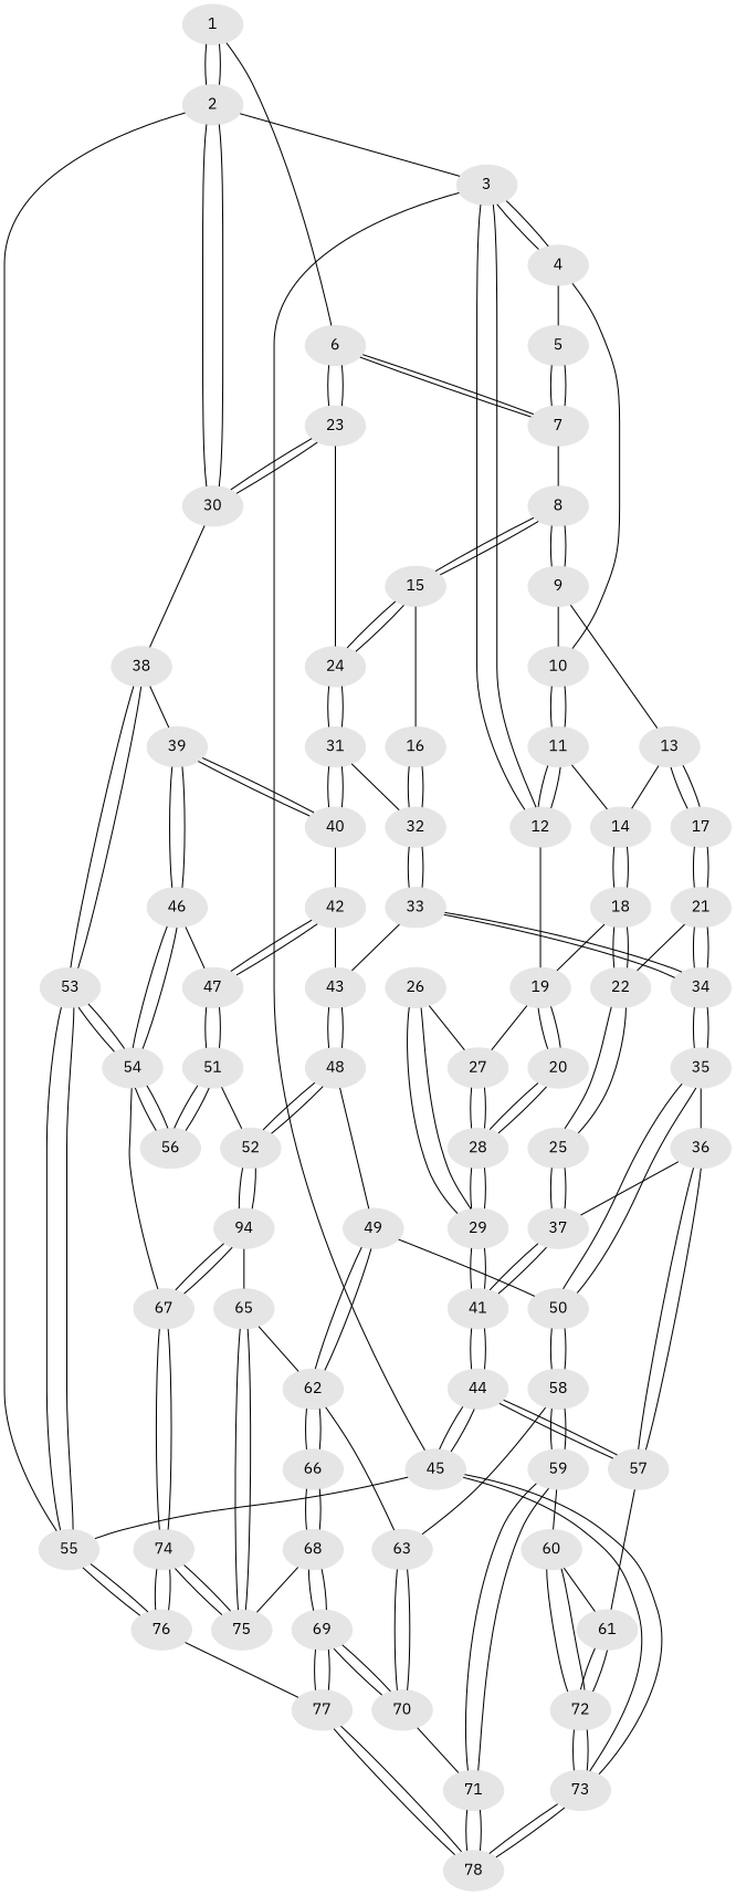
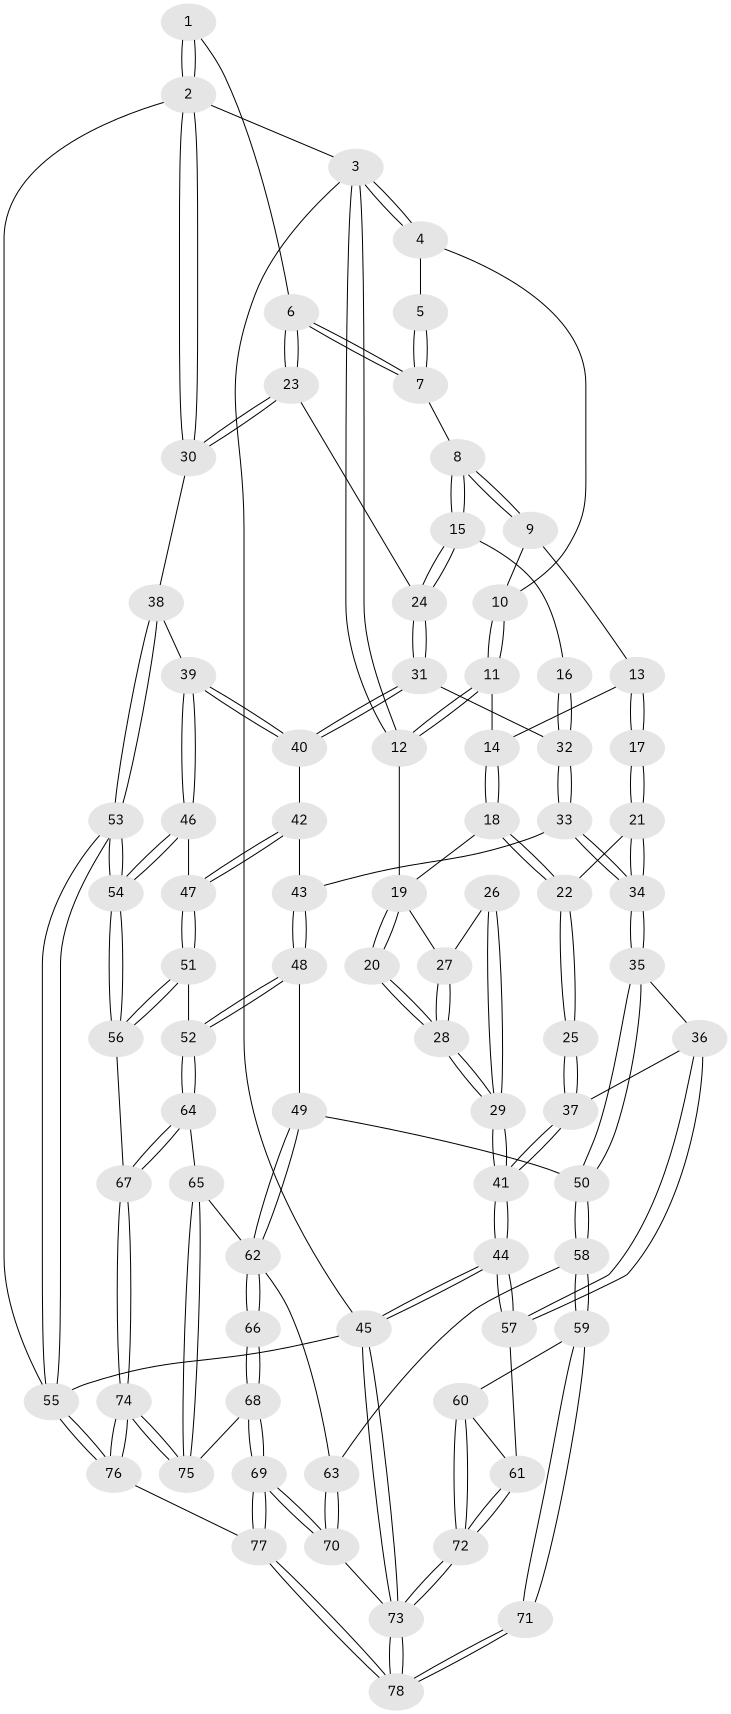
  graph {
    fontname="IBM Plex Sans"
    node [color=gray90 fontname="IBM Plex Sans" style=filled]
    edge [fontname="IBM Plex Sans"]
    1
    2
    6
    3
    30
    55
    7
    23
    4
    12
    45
    38
    76
    5
    10
    19
    73
    11
    8
    24
    9
    15
    13
    16
    14
    17
    18
    20
    28
    21
    22
    32
    31
    33
    34
    27
    25
    29
    35
    37
    40
    26
    41
    44
    39
    53
    42
    43
    48
    36
    50
    57
    58
    61
    46
    54
    47
    51
    49
    52
    78
    56
    62
-   64 [label=94]
+   64
    63
    66
    59
    67
    65
    77
    74
    72
    60
    71
    70
    68
    75
    69
    1 -- 2
    1 -- 2
    1 -- 6
    2 -- 3
    2 -- 30
    2 -- 30
    2 -- 55
    6 -- 7
    6 -- 7
    6 -- 23
    6 -- 23
    3 -- 4
    3 -- 4
    3 -- 12
    3 -- 12
    3 -- 45
    30 -- 38
    55 -- 76
    55 -- 76
    7 -- 8
    23 -- 30
    23 -- 30
    23 -- 24
    4 -- 5
    4 -- 10
    12 -- 19
    45 -- 55
    45 -- 73
    45 -- 73
    38 -- 39
    38 -- 53
    38 -- 53
    76 -- 77
    5 -- 7
    5 -- 7
    10 -- 11
    10 -- 11
    19 -- 20
    19 -- 20
    19 -- 27
    73 -- 78
    73 -- 78
    11 -- 12
    11 -- 12
    11 -- 14
    8 -- 9
    8 -- 9
    8 -- 15
    8 -- 15
    24 -- 31
    24 -- 31
    9 -- 10
    9 -- 13
    15 -- 24
    15 -- 24
    15 -- 16
    13 -- 14
    13 -- 17
    13 -- 17
    16 -- 32
    16 -- 32
    14 -- 18
    14 -- 18
    17 -- 21
    17 -- 21
    18 -- 19
    18 -- 22
    18 -- 22
    20 -- 28
    20 -- 28
    28 -- 29
    28 -- 29
    21 -- 22
    21 -- 34
    21 -- 34
    22 -- 25
    22 -- 25
    32 -- 33
    32 -- 33
    31 -- 32
    31 -- 40
    31 -- 40
    33 -- 34
    33 -- 34
    33 -- 43
    34 -- 35
    34 -- 35
    27 -- 28
    27 -- 28
    25 -- 37
    25 -- 37
    29 -- 41
    29 -- 41
    35 -- 36
    35 -- 50
    35 -- 50
    37 -- 41
    37 -- 41
    40 -- 42
    26 -- 27
    26 -- 29
    26 -- 29
    41 -- 44
    41 -- 44
    44 -- 45
    44 -- 45
    44 -- 57
    44 -- 57
    39 -- 40
    39 -- 40
    39 -- 46
    39 -- 46
    53 -- 55
    53 -- 55
    53 -- 54
    53 -- 54
    42 -- 43
    42 -- 47
    42 -- 47
    43 -- 48
    43 -- 48
    48 -- 49
    48 -- 52
    48 -- 52
    36 -- 37
    36 -- 57
    36 -- 57
    50 -- 58
    50 -- 58
    57 -- 61
    58 -- 63
    58 -- 59
    58 -- 59
    61 -- 72
    61 -- 72
    46 -- 54
    46 -- 54
    46 -- 47
    54 -- 56
    54 -- 56
    47 -- 51
    47 -- 51
    51 -- 52
    51 -- 56
    51 -- 56
    49 -- 50
    49 -- 62
    49 -- 62
    52 -- 64
    52 -- 64
-   54 -- 67
+   56 -- 67
    62 -- 63
    62 -- 66
    62 -- 66
    64 -- 67
    64 -- 67
    64 -- 65
    63 -- 70
    63 -- 70
    66 -- 68
    66 -- 68
    59 -- 60
    59 -- 71
    59 -- 71
    67 -- 74
    67 -- 74
    65 -- 62
    65 -- 75
    65 -- 75
    77 -- 78
    77 -- 78
    74 -- 76
    74 -- 76
    74 -- 75
    74 -- 75
    72 -- 73
    72 -- 73
    60 -- 61
    60 -- 72
    60 -- 72
    71 -- 78
    71 -- 78
-   70 -- 71
+   70 -- 73
    68 -- 75
    68 -- 69
    68 -- 69
    69 -- 77
    69 -- 77
    69 -- 70
    69 -- 70
  }
